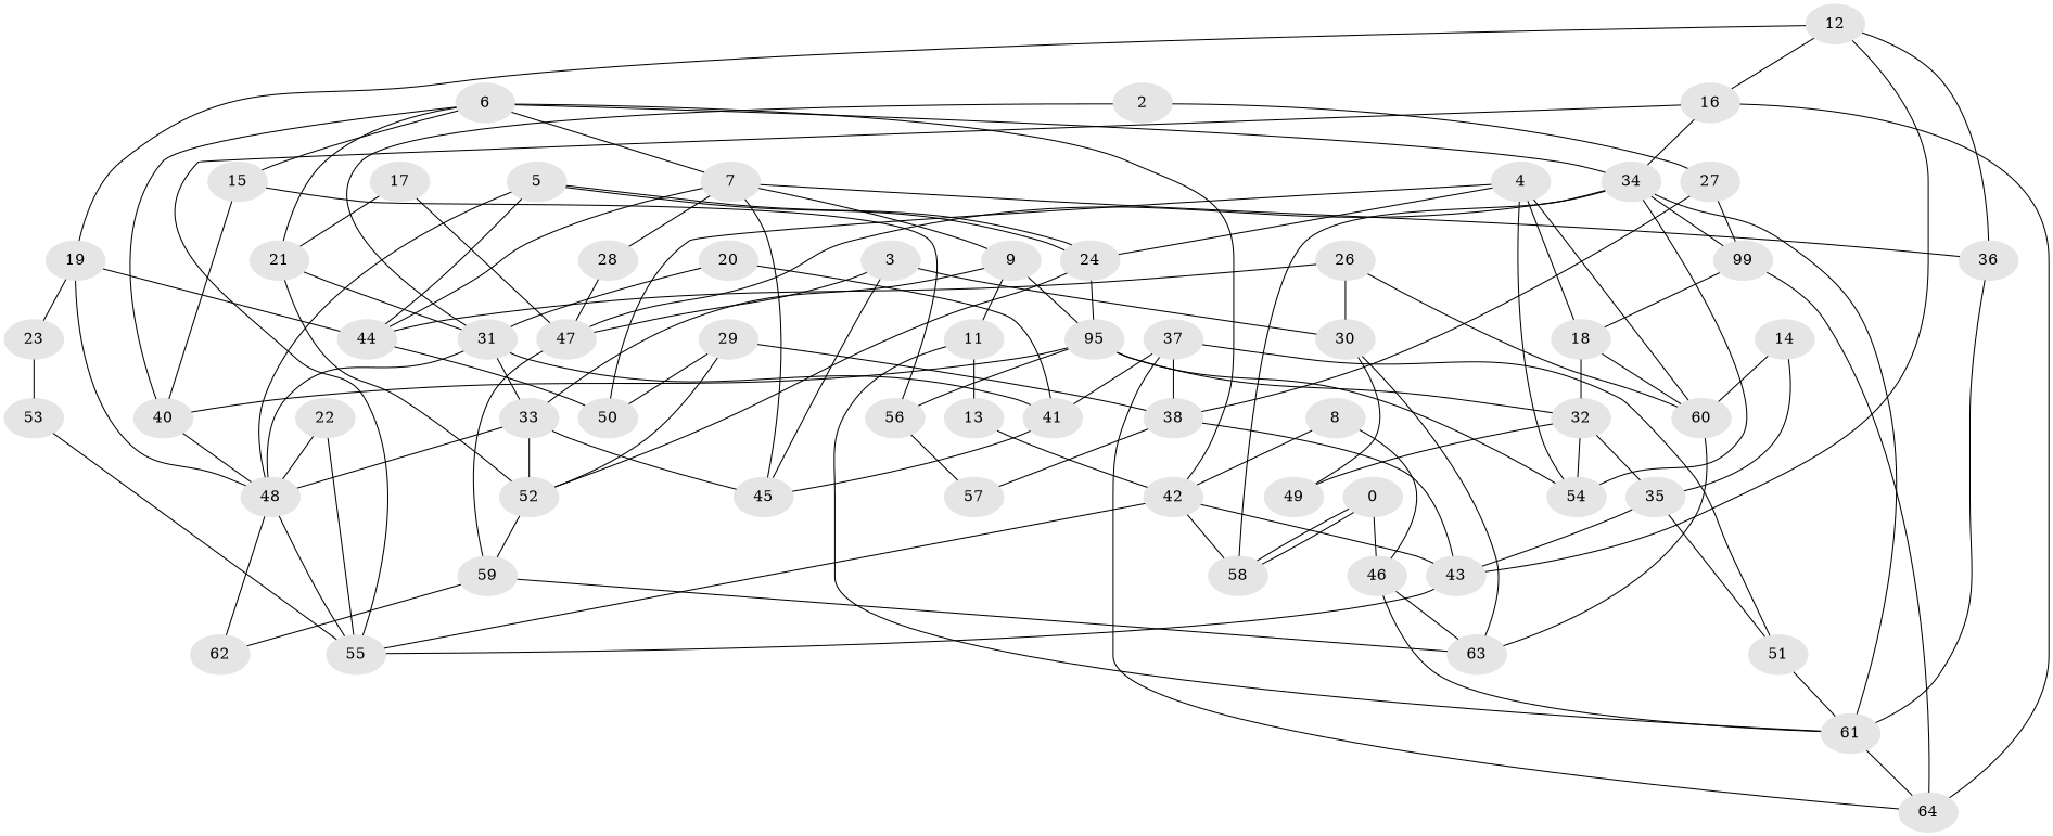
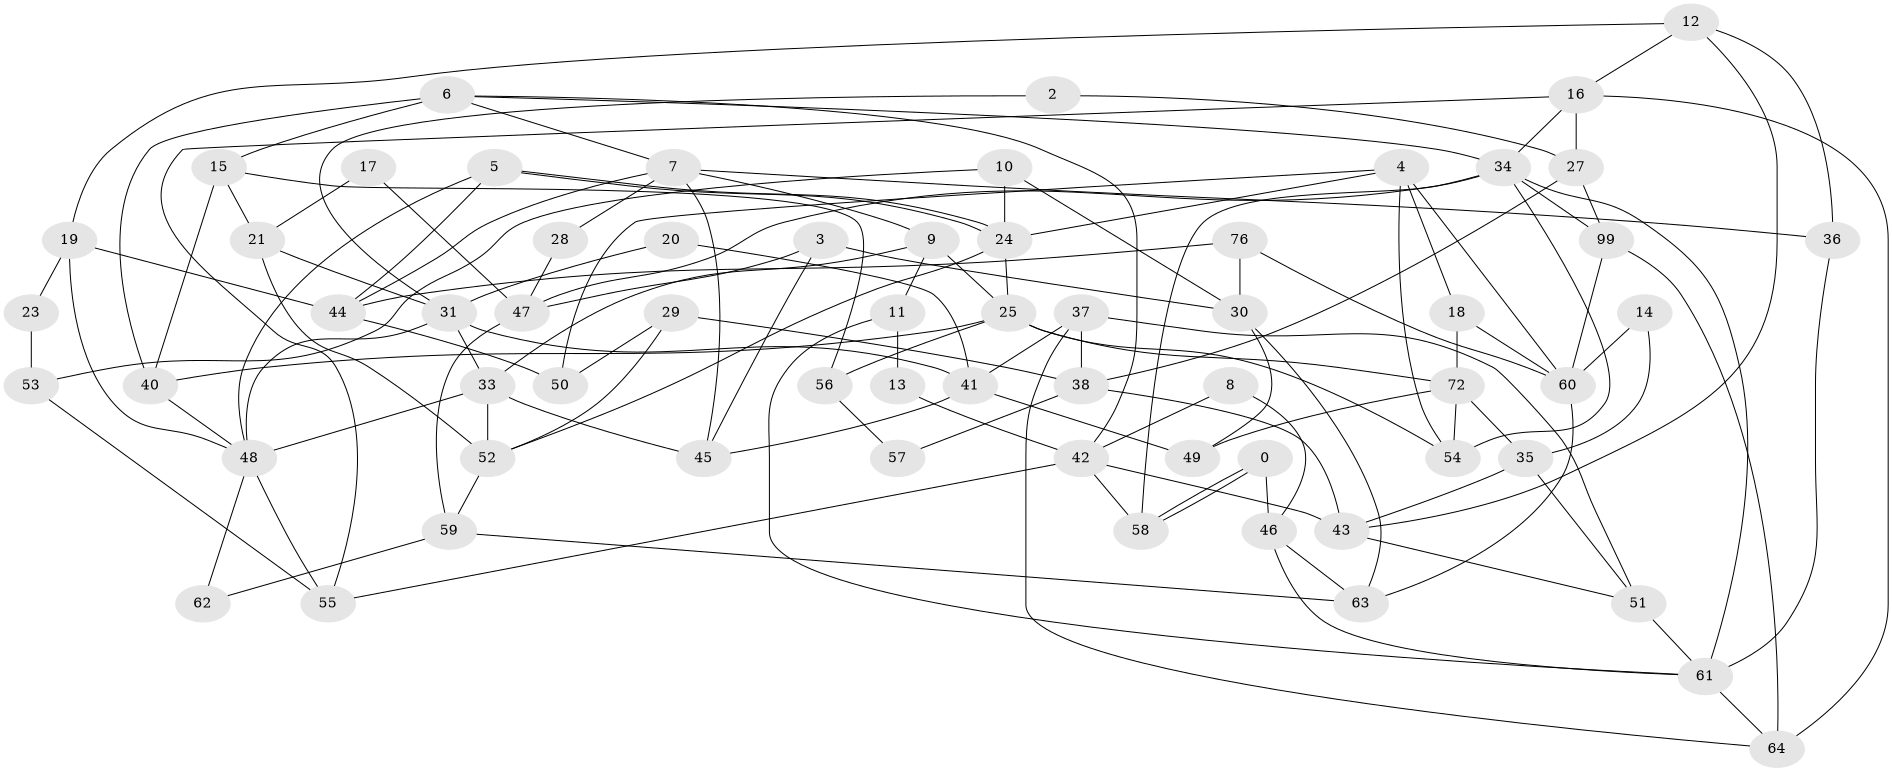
  graph {
    node [color=gray90 style=filled]
    n1 [label=0]
    46
    58
    61
    63
    2
    27
    31
    38
    n10 [label=99]
    48
    33
    41
    3
    30
    45
    47
    49
    59
    4
    18
    24
    50
    54
    60
-   32
-   25 [label=95]
+   32 [label=72]
+   25
    52
    5
    44
    55
    62
    6
    7
    15
    34
    40
    42
    9
    28
    36
    21
    56
    43
    11
    8
    13
+   10
    53
    64
    12
    16
    19
    23
    14
    35
    51
    57
    17
    20
-   22
-   26
+   26 [label=76]
    29
    37
    n1 -- 46
    n1 -- 58
    n1 -- 58
    46 -- 61
    46 -- 63
    61 -- 64
    2 -- 27
    2 -- 31
    27 -- 38
    27 -- n10
    31 -- 48
    31 -- 33
    31 -- 41
    38 -- 43
    38 -- 57
-   n10 -- 18
+   n10 -- 60
    n10 -- 64
    48 -- 55
    48 -- 62
    33 -- 48
    33 -- 45
    33 -- 52
    41 -- 45
+   41 -- 49
    3 -- 30
    3 -- 45
    3 -- 47
    30 -- 63
    30 -- 49
    47 -- 59
    59 -- 63
    59 -- 62
    4 -- 18
    4 -- 24
    4 -- 50
    4 -- 54
    4 -- 60
    18 -- 60
    18 -- 32
    24 -- 25
    24 -- 52
    60 -- 63
    32 -- 49
    32 -- 54
    32 -- 35
    25 -- 54
    25 -- 32
    25 -- 40
    25 -- 56
    52 -- 59
    5 -- 48
    5 -- 24
    5 -- 24
    5 -- 44
    44 -- 50
    6 -- 7
    6 -- 15
    6 -- 34
    6 -- 40
    6 -- 42
    7 -- 45
    7 -- 44
    7 -- 9
    7 -- 28
    7 -- 36
    15 -- 40
-   6 -- 21
+   15 -- 21
    15 -- 56
    34 -- 58
    34 -- 61
    34 -- n10
    34 -- 47
    34 -- 54
    40 -- 48
    42 -- 58
    42 -- 55
    42 -- 43
    9 -- 33
    9 -- 25
    9 -- 11
    28 -- 47
    36 -- 61
    21 -- 31
    21 -- 52
    56 -- 57
-   43 -- 55
+   43 -- 51
    11 -- 61
    11 -- 13
    8 -- 46
    8 -- 42
    13 -- 42
+   10 -- 30
+   10 -- 24
+   10 -- 53
    53 -- 55
    12 -- 36
    12 -- 43
    12 -- 16
    12 -- 19
+   16 -- 27
    16 -- 55
    16 -- 34
    16 -- 64
    19 -- 48
    19 -- 44
    19 -- 23
    23 -- 53
    14 -- 60
    14 -- 35
    35 -- 43
    35 -- 51
    51 -- 61
    17 -- 47
    17 -- 21
    20 -- 31
    20 -- 41
-   22 -- 48
-   22 -- 55
    26 -- 30
    26 -- 60
    26 -- 44
    29 -- 38
    29 -- 50
    29 -- 52
    37 -- 38
    37 -- 41
    37 -- 64
    37 -- 51
  }
